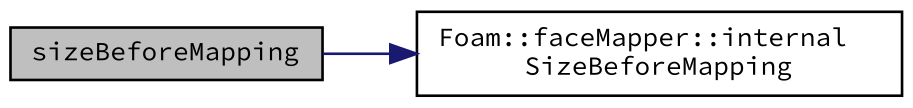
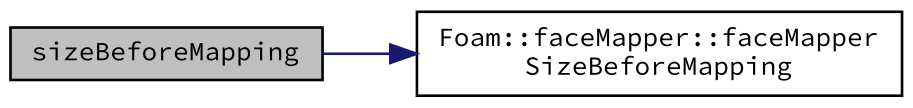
  digraph {
    rankdir=LR
    fontname="Source Code Pro"
    node [color=black fontname="Source Code Pro" fontsize=10 shape=record]
    n1 [fillcolor=grey75 fontcolor=black height=0.2 label=sizeBeforeMapping style=filled width=0.4]
-   n2 [height=0.2 label="Foam::faceMapper::internal\lSizeBeforeMapping" width=0.4]
+   n2 [height=0.2 label="Foam::faceMapper::faceMapper\lSizeBeforeMapping" width=0.4]
    n1 -> n2 [color=midnightblue fontname="Source Code Pro" fontsize=10 labelfontname=FreeSans labelfontsize=10 style=solid]
  }
